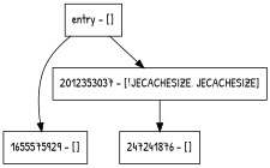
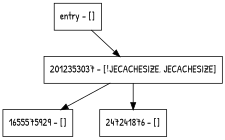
  digraph {
    fontname="Patrick Hand"
    node [fontname="Patrick Hand" shape=record]
    edge [fontname="Patrick Hand"]
    n1 [label="entry - []"]
    n2 [label="2012353037 - [!JECACHESIZE, JECACHESIZE]"]
    n3 [label="1655575929 - []"]
    n4 [label="247241876 - []"]
    n1 -> n2
-   n1 -> n3
+   n2 -> n3
    n2 -> n4
  }
